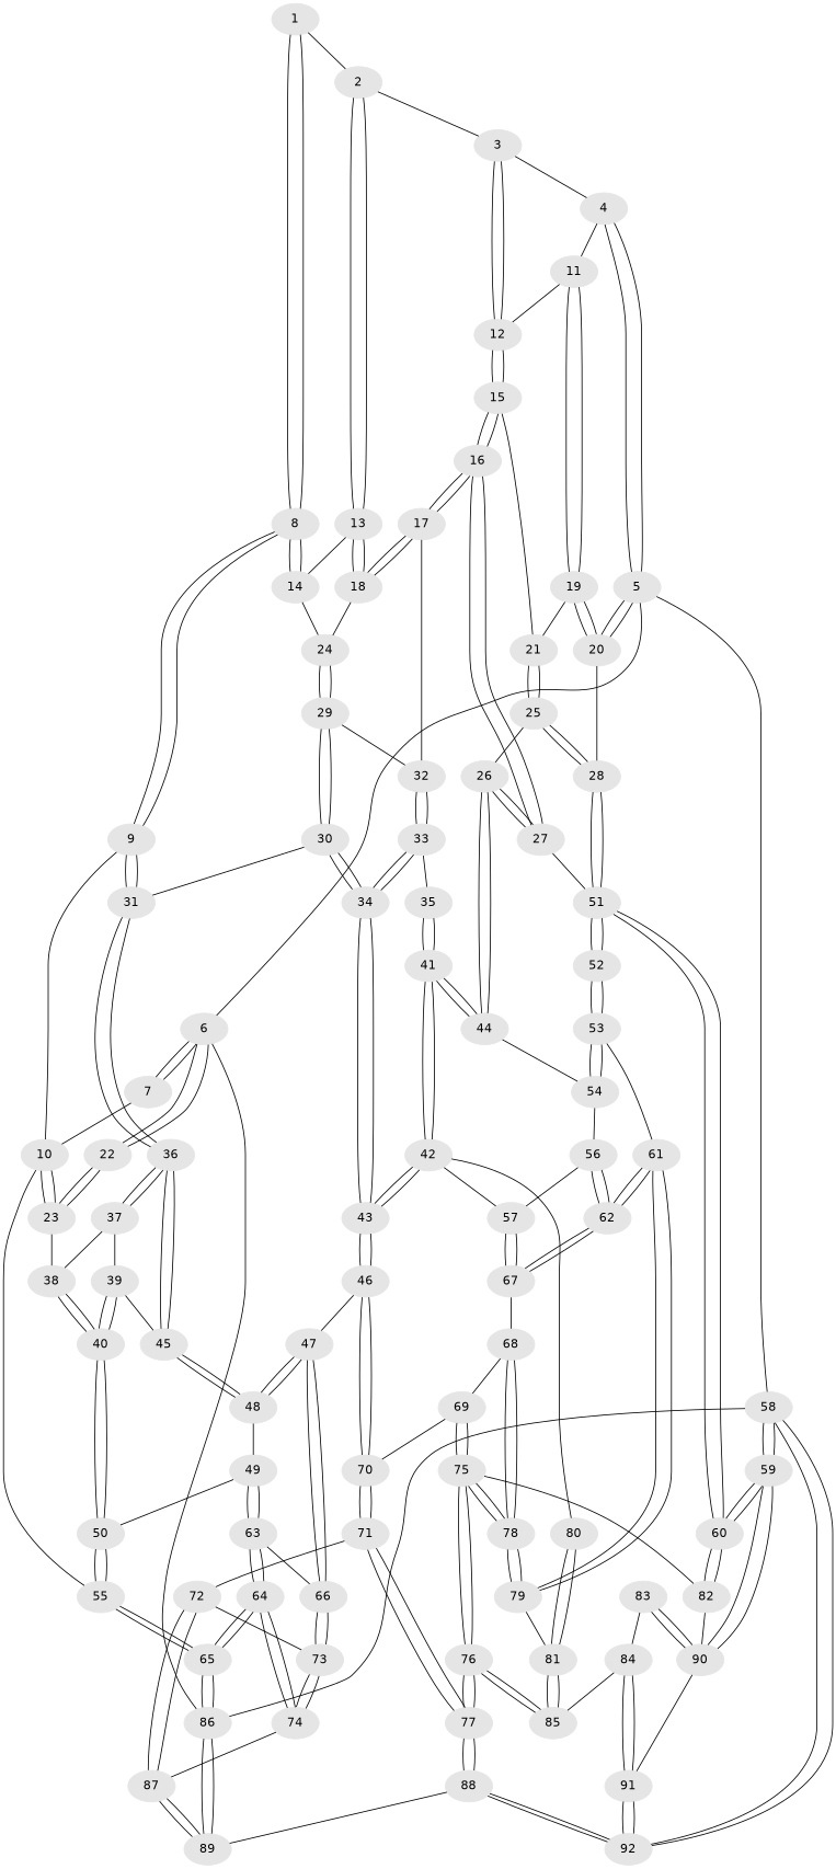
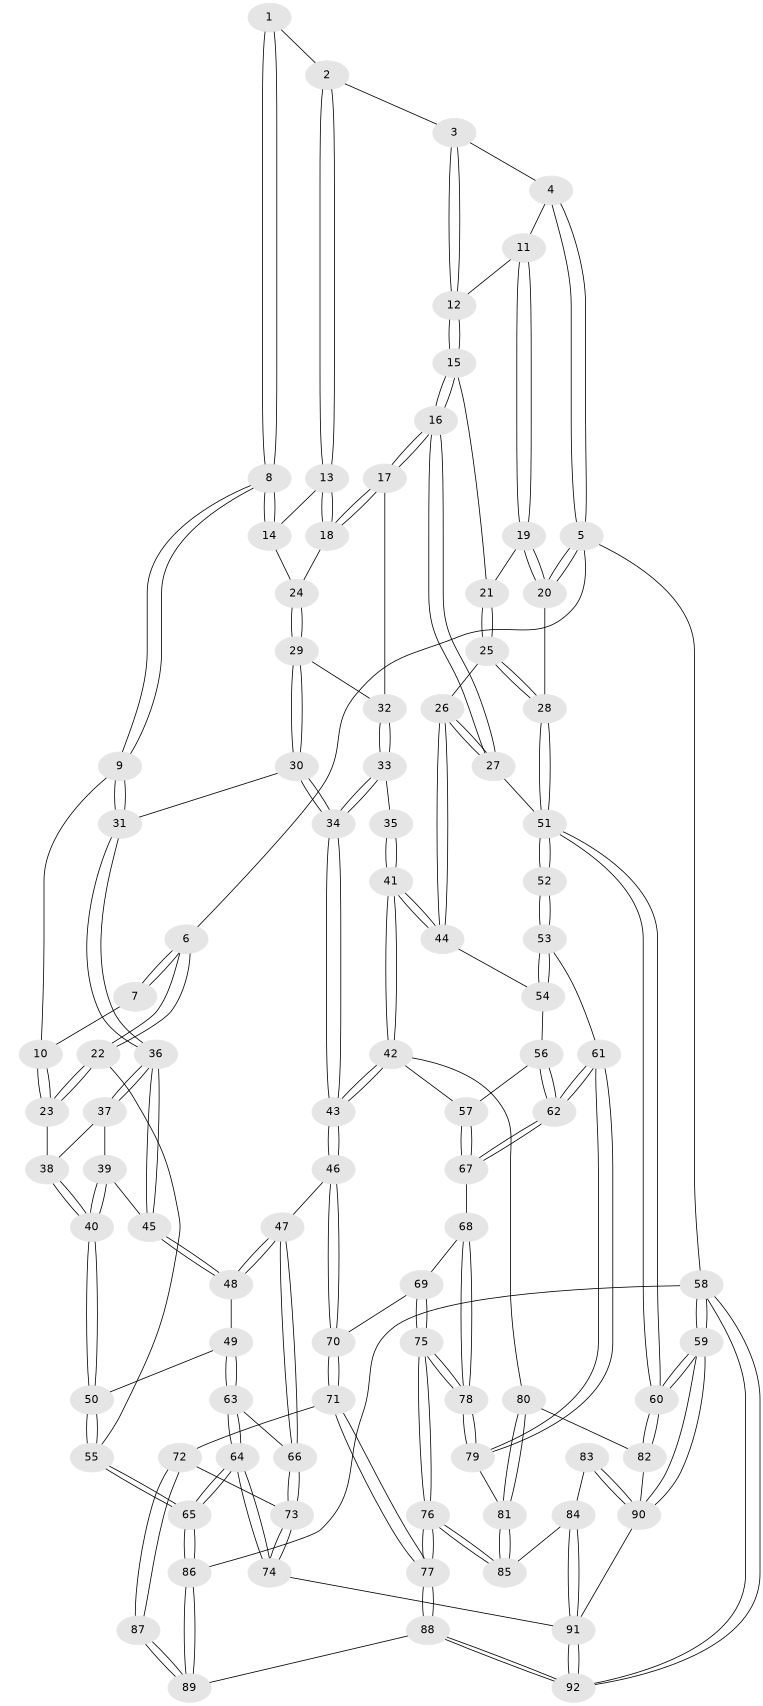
  graph {
    fontname="DejaVu Sans"
    node [color=gray90 fontname="DejaVu Sans" style=filled]
    edge [fontname="DejaVu Sans"]
    1
    2
    8
    3
    13
    9
    14
    4
    12
    18
    5
    11
    15
    6
    20
    58
    19
    7
    22
    86
    28
    59
    92
    10
    23
    55
    89
    31
    24
    36
    38
    21
    16
    29
    17
    27
    25
    32
    51
    33
    26
    65
    40
    30
    44
    54
    35
    41
    52
    60
    34
    43
    37
    45
    46
    42
    39
    48
    50
    57
    80
    67
    47
    70
    56
    49
    66
    71
    73
    63
    64
    53
    82
    61
    81
    62
    79
    68
    90
    91
    74
    87
    69
    78
    75
    76
    72
    77
    88
    85
    83
    84
    1 -- 2
    1 -- 8
    1 -- 8
    2 -- 3
    2 -- 13
    2 -- 13
    8 -- 9
    8 -- 9
    8 -- 14
    8 -- 14
    3 -- 4
    3 -- 12
    3 -- 12
    13 -- 14
    13 -- 18
    13 -- 18
    9 -- 10
    9 -- 31
    9 -- 31
    14 -- 24
    4 -- 5
    4 -- 5
    4 -- 11
    12 -- 15
    12 -- 15
    18 -- 24
    5 -- 6
    5 -- 20
    5 -- 20
    5 -- 58
    11 -- 12
    11 -- 19
    11 -- 19
    15 -- 21
    15 -- 16
    15 -- 16
    6 -- 7
    6 -- 7
    6 -- 22
    6 -- 22
-   6 -- 86
    20 -- 28
    58 -- 86
    58 -- 59
    58 -- 59
    58 -- 92
    58 -- 92
    19 -- 20
    19 -- 20
    19 -- 21
    7 -- 10
    22 -- 23
    22 -- 23
-   10 -- 55
+   22 -- 55
    86 -- 89
    86 -- 89
    28 -- 51
    28 -- 51
    59 -- 60
    59 -- 60
    59 -- 90
    59 -- 90
    10 -- 23
    10 -- 23
    23 -- 38
    55 -- 65
    55 -- 65
    31 -- 36
    31 -- 36
    24 -- 29
    24 -- 29
    36 -- 37
    36 -- 37
    36 -- 45
    36 -- 45
    38 -- 40
    38 -- 40
    21 -- 25
    21 -- 25
    16 -- 17
    16 -- 17
    16 -- 27
    16 -- 27
    29 -- 32
    29 -- 30
    29 -- 30
    17 -- 18
    17 -- 18
    17 -- 32
    27 -- 51
    25 -- 28
    25 -- 28
    25 -- 26
    32 -- 33
    32 -- 33
    51 -- 52
    51 -- 52
    51 -- 60
    51 -- 60
    33 -- 35
    33 -- 34
    33 -- 34
    26 -- 27
    26 -- 27
    26 -- 44
    26 -- 44
    65 -- 86
    65 -- 86
    40 -- 50
    40 -- 50
    30 -- 31
    30 -- 34
    30 -- 34
    44 -- 54
    54 -- 56
    35 -- 41
    35 -- 41
    41 -- 44
    41 -- 44
    41 -- 42
    41 -- 42
    52 -- 53
    52 -- 53
    60 -- 82
    60 -- 82
    34 -- 43
    34 -- 43
    43 -- 46
    43 -- 46
    37 -- 38
    37 -- 39
    45 -- 48
    45 -- 48
    46 -- 47
    46 -- 70
    46 -- 70
    42 -- 43
    42 -- 43
    42 -- 57
    42 -- 80
    39 -- 40
    39 -- 40
    39 -- 45
    48 -- 49
    50 -- 55
    50 -- 55
    57 -- 67
    57 -- 67
-   75 -- 82
+   80 -- 82
    80 -- 81
    80 -- 81
    67 -- 68
    47 -- 48
    47 -- 48
    47 -- 66
    47 -- 66
    70 -- 71
    70 -- 71
    56 -- 57
    56 -- 62
    56 -- 62
    49 -- 50
    49 -- 63
    49 -- 63
    66 -- 73
    66 -- 73
    71 -- 72
    71 -- 77
    71 -- 77
    73 -- 74
    73 -- 74
    63 -- 66
    63 -- 64
    63 -- 64
    64 -- 65
    64 -- 65
    64 -- 74
    64 -- 74
    53 -- 54
    53 -- 54
    53 -- 61
    82 -- 90
    61 -- 62
    61 -- 62
    61 -- 79
    61 -- 79
    81 -- 85
    81 -- 85
    62 -- 67
    62 -- 67
    79 -- 81
    68 -- 69
    68 -- 78
    68 -- 78
    90 -- 91
    91 -- 92
    91 -- 92
-   74 -- 87
+   74 -- 91
    87 -- 89
    87 -- 89
    69 -- 70
    69 -- 75
    69 -- 75
    78 -- 79
    78 -- 79
    75 -- 78
    75 -- 78
    75 -- 76
    75 -- 76
    76 -- 77
    76 -- 77
    76 -- 85
    76 -- 85
    72 -- 73
    72 -- 87
    72 -- 87
    77 -- 88
    77 -- 88
    88 -- 92
    88 -- 92
    88 -- 89
    83 -- 90
    83 -- 90
    83 -- 84
    84 -- 91
    84 -- 91
    84 -- 85
  }
